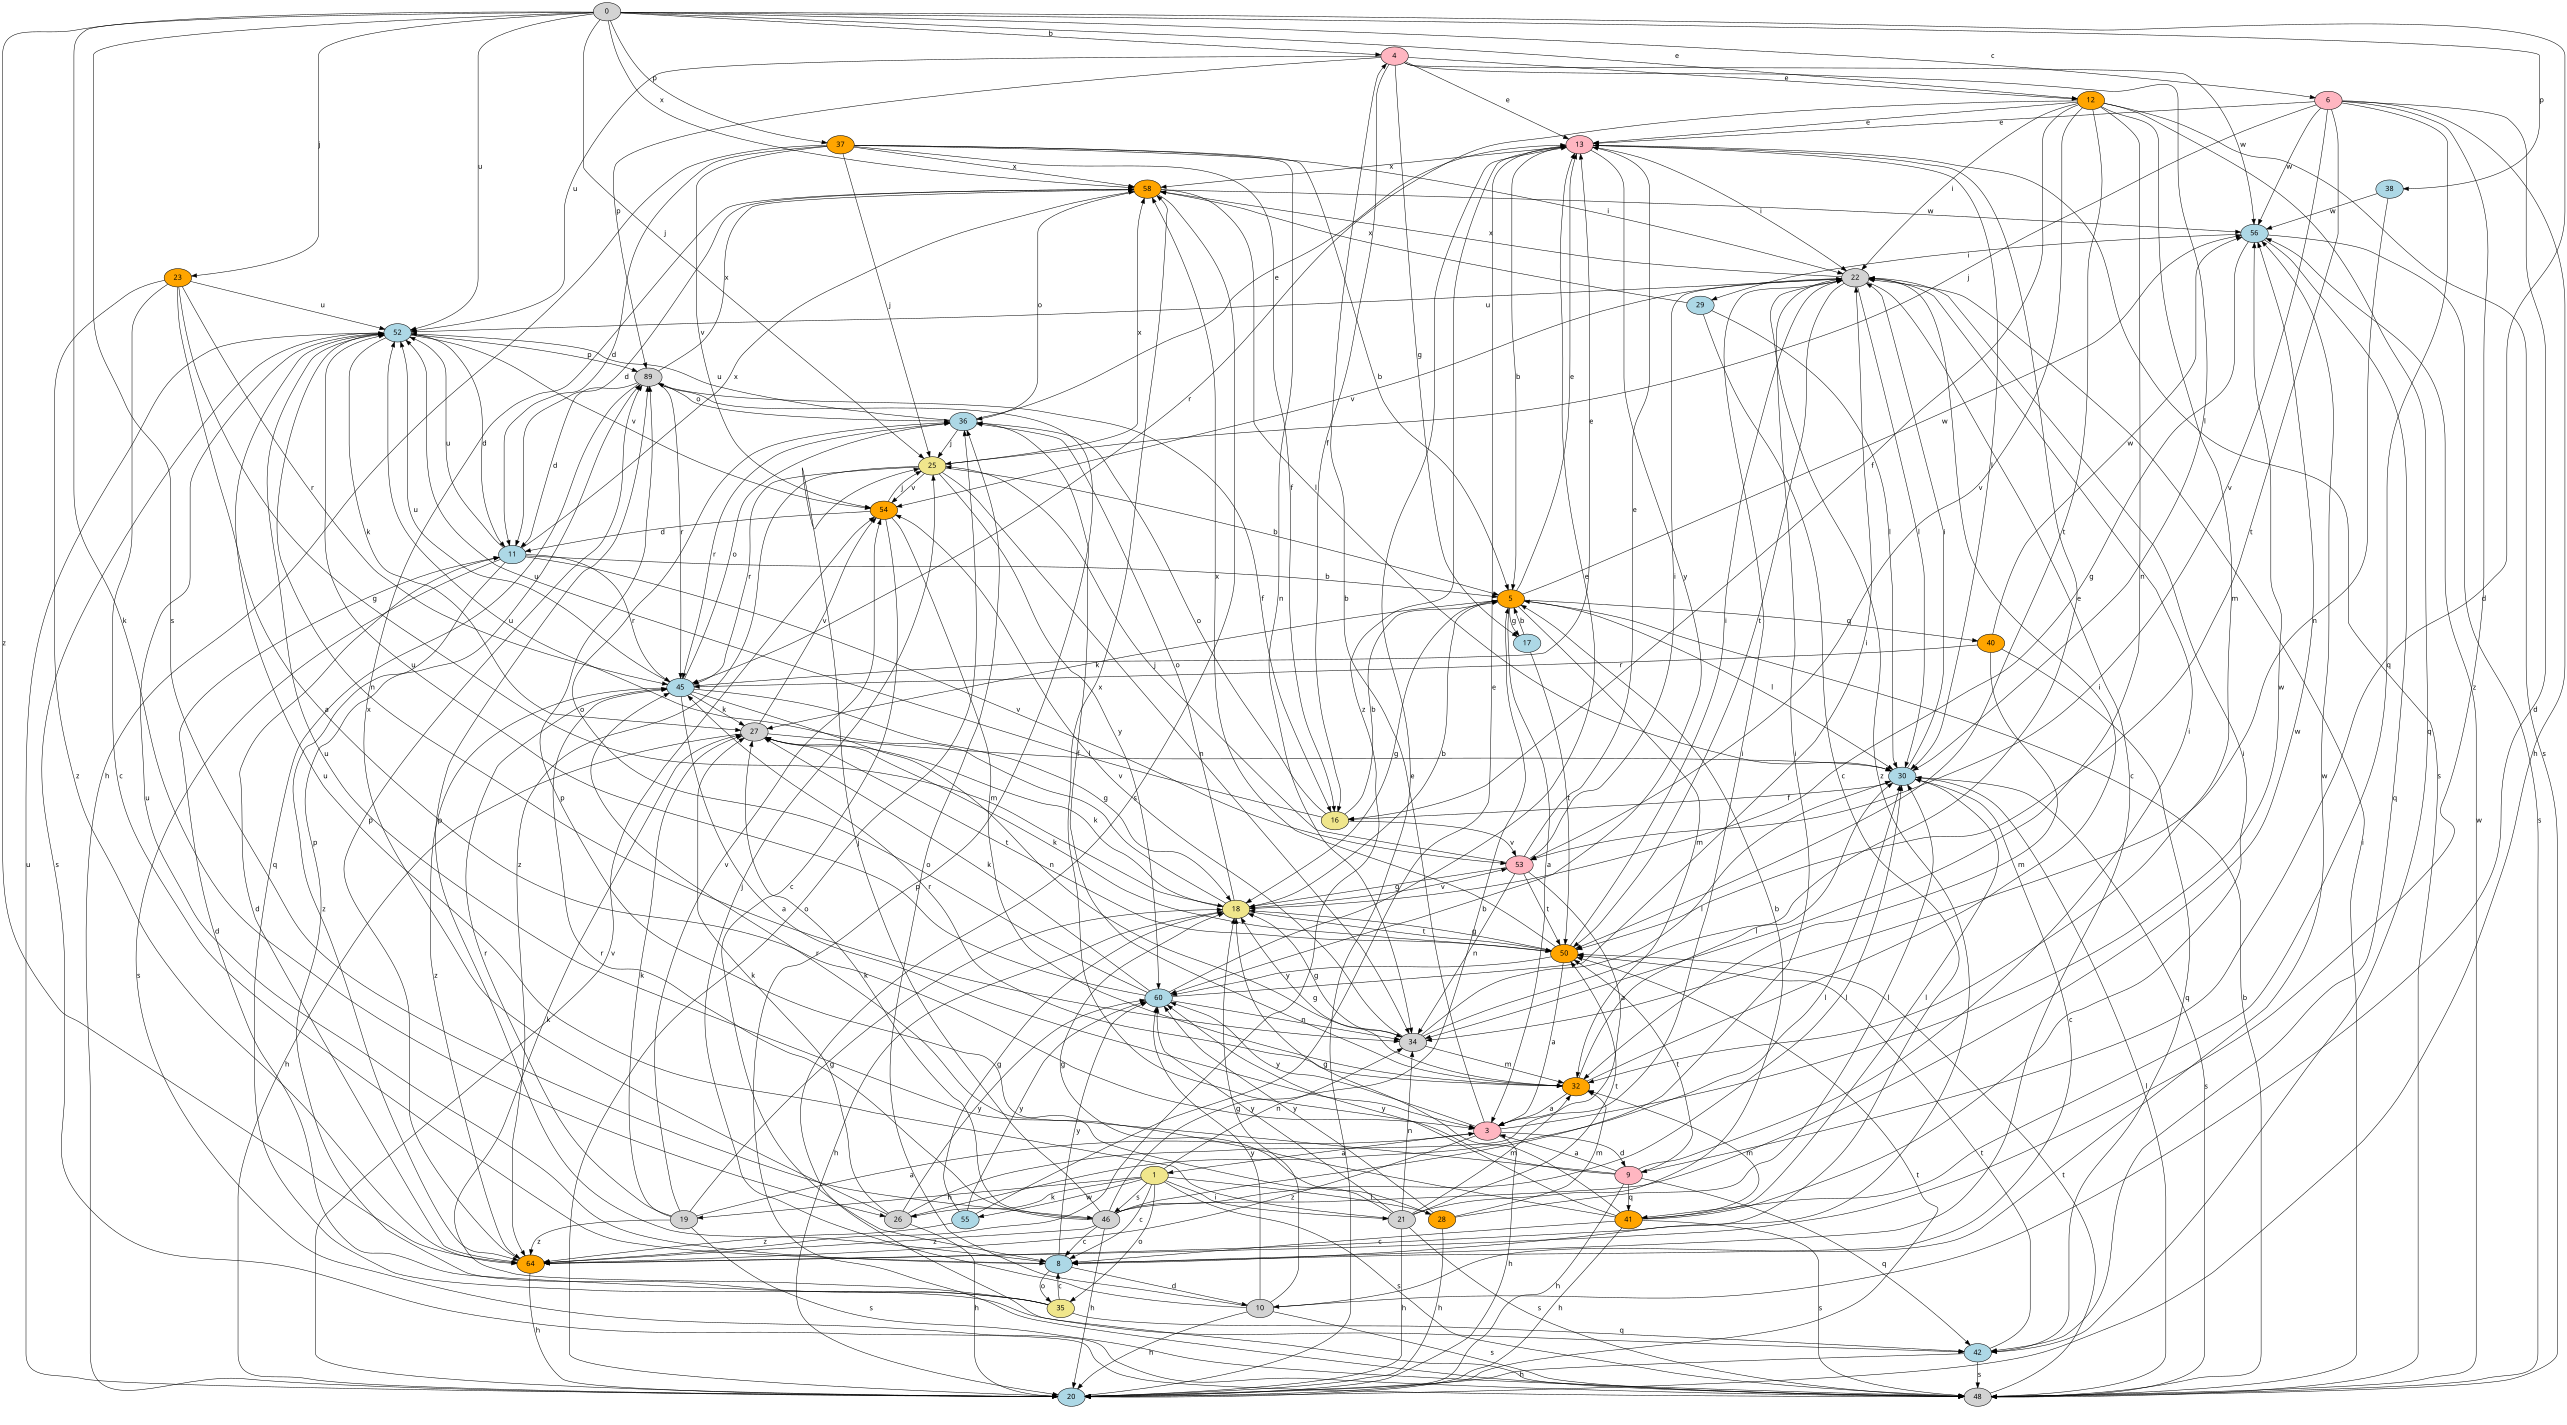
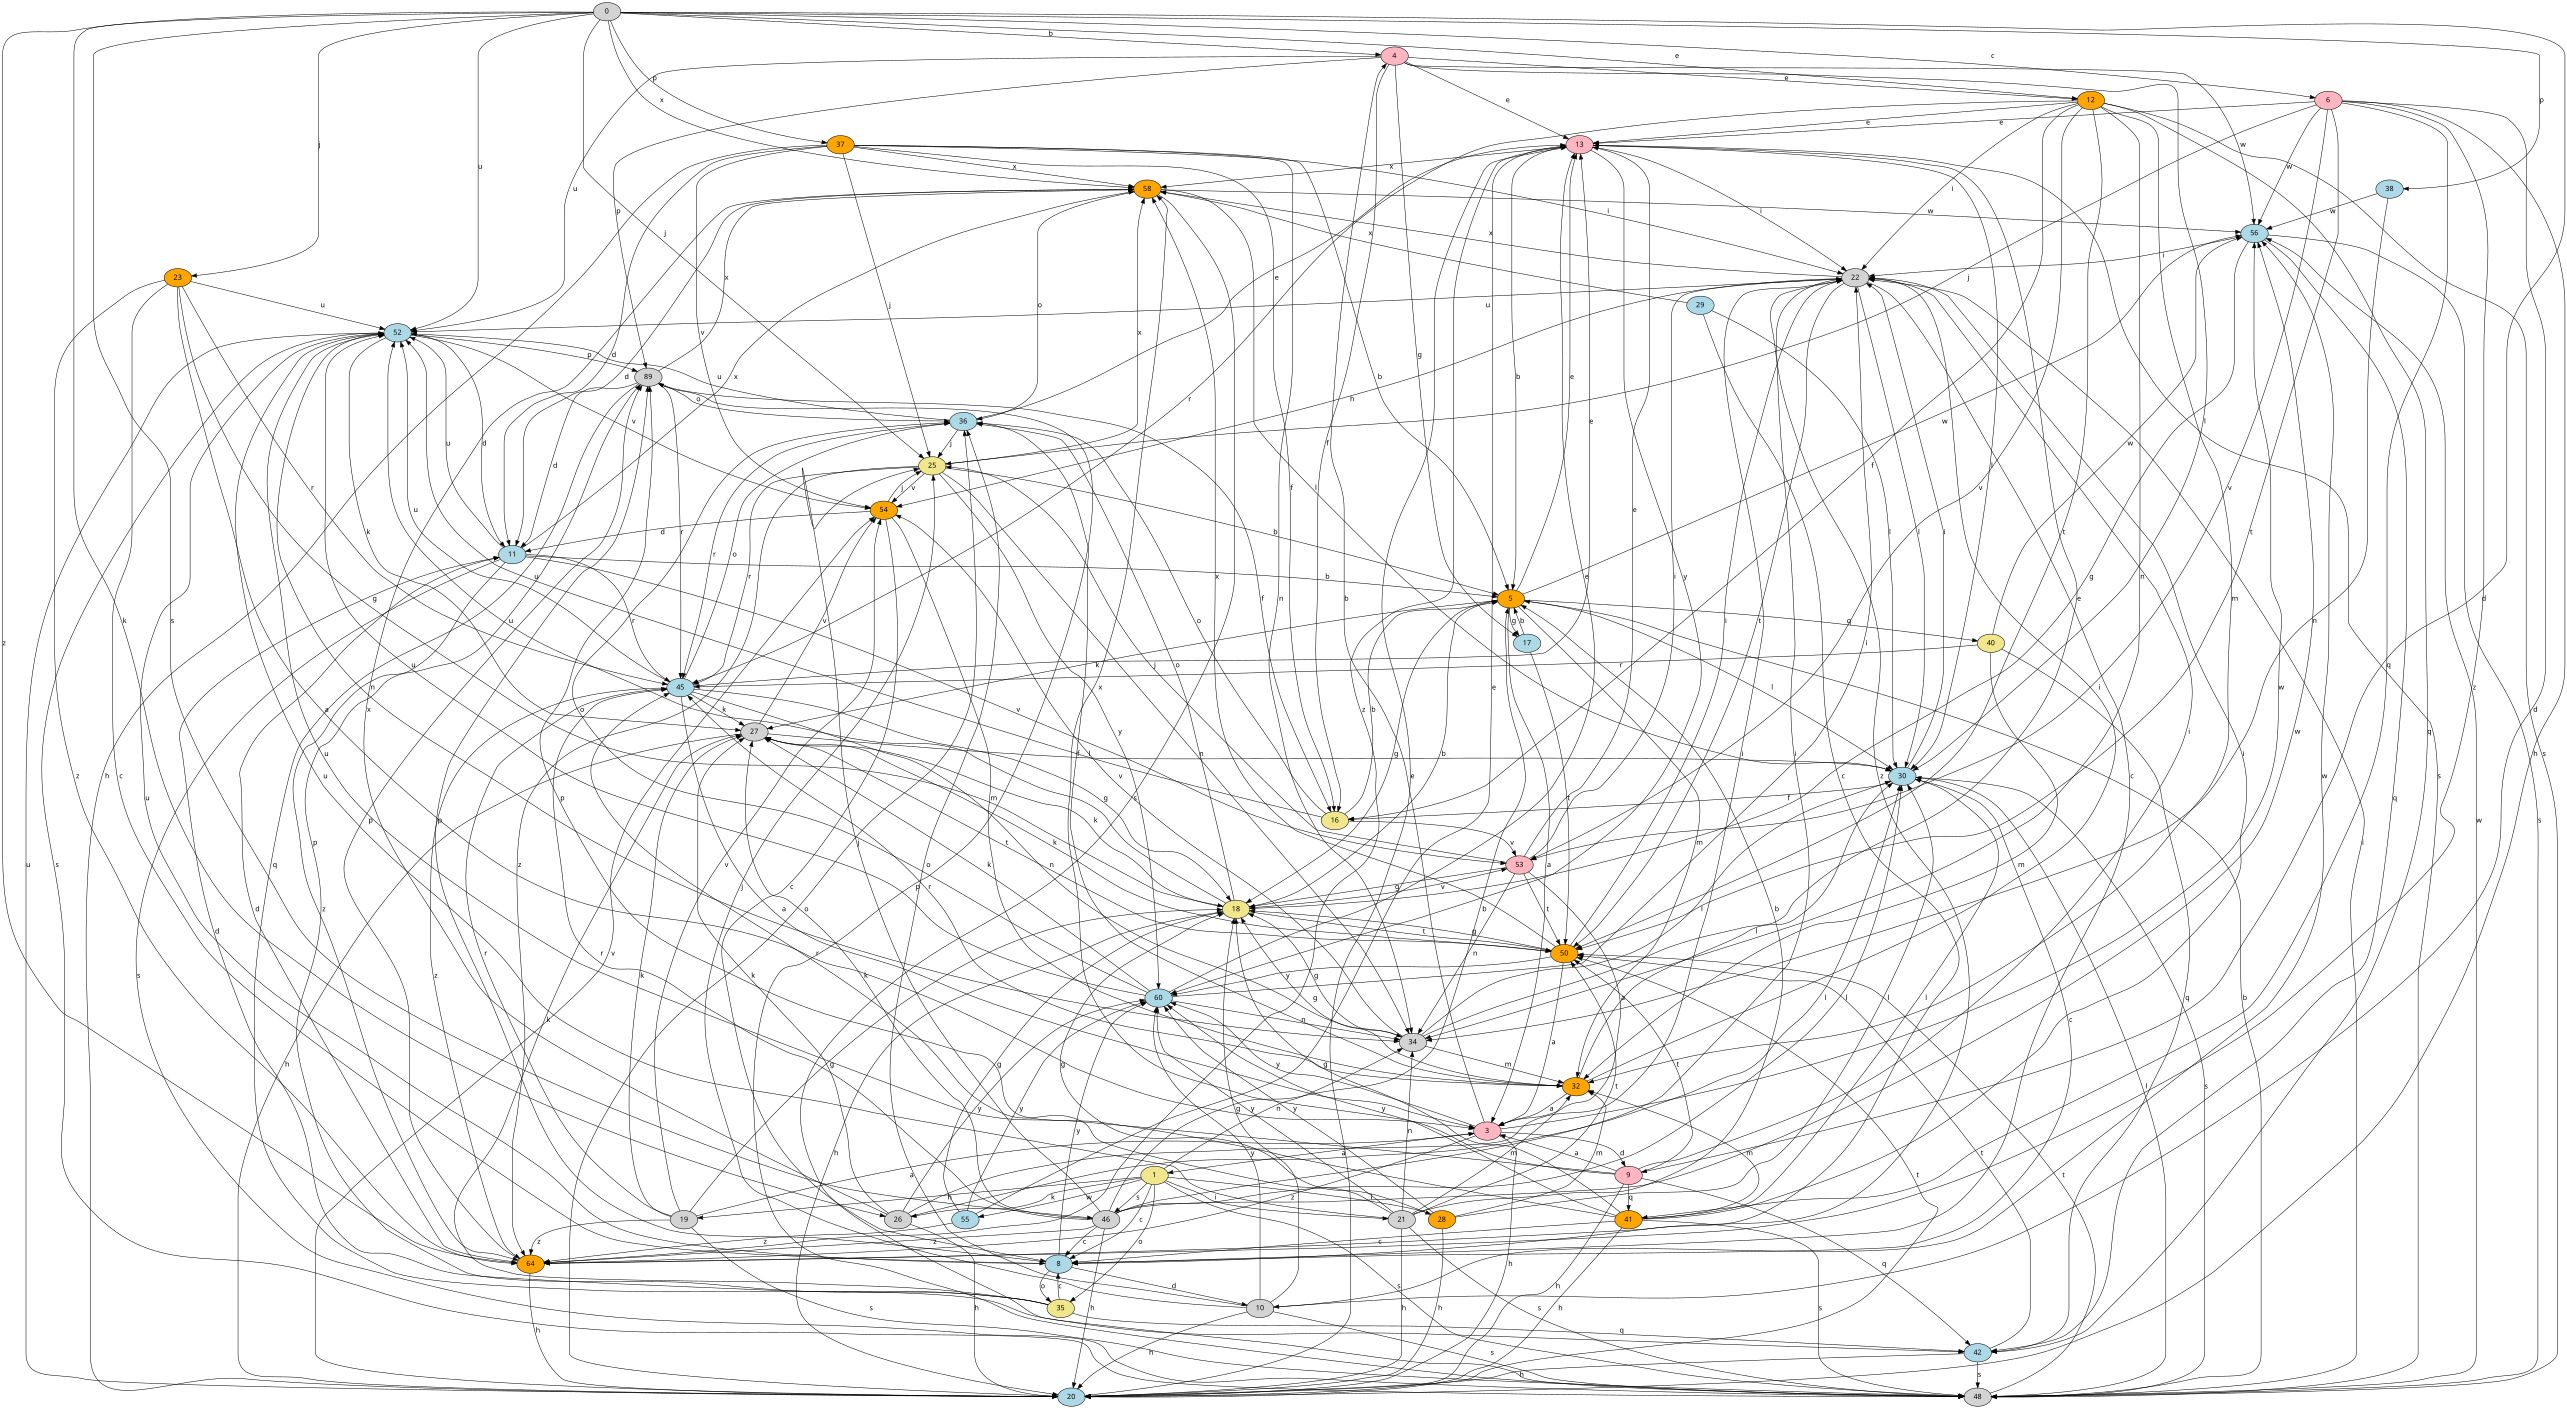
  strict digraph {
    fontname="Noto Sans"
    node [fillcolor=lightblue fontname="Noto Sans" style=filled]
    edge [fontname="Noto Sans"]
    0 [fillcolor=lightgrey]
    4 [fillcolor=lightpink]
    6 [fillcolor=lightpink]
    9 [fillcolor=lightpink]
    12 [fillcolor=orange]
    23 [fillcolor=orange]
    25 [fillcolor=khaki]
    26 [fillcolor=lightgrey]
    37 [fillcolor=orange]
    38
    46 [fillcolor=lightgrey]
    52
    58 [fillcolor=orange]
    64 [fillcolor=orange]
    56
    13 [fillcolor=lightpink]
    16 [fillcolor=khaki]
    17
    30
    n20 [fillcolor=lightgrey label=89]
    20
    10 [fillcolor=lightgrey]
    41 [fillcolor=orange]
    50 [fillcolor=orange]
    53 [fillcolor=lightpink]
    3 [fillcolor=lightpink]
    22 [fillcolor=lightgrey]
    42
    34 [fillcolor=lightgrey]
    48 [fillcolor=lightgrey]
    32 [fillcolor=orange]
    45
    8
    18 [fillcolor=khaki]
    60
    5 [fillcolor=orange]
    54 [fillcolor=orange]
    27 [fillcolor=lightgrey]
    11
    36
    1 [fillcolor=khaki]
    19 [fillcolor=lightgrey]
    21 [fillcolor=lightgrey]
    28 [fillcolor=orange]
    35 [fillcolor=khaki]
    55
    29
-   40 [fillcolor=orange]
+   40 [fillcolor=khaki]
    0 -> 4 [label=b]
    0 -> 6 [label=c]
    0 -> 9 [label=d]
    0 -> 12 [label=e]
    0 -> 23 [label=j]
    0 -> 25 [label=j]
    0 -> 26 [label=k]
    0 -> 37 [label=p]
    0 -> 38 [label=p]
    0 -> 46 [label=s]
    0 -> 52 [label=u]
    0 -> 58 [label=x]
    0 -> 64 [label=z]
    4 -> 12 [label=e]
    4 -> 52 [label=u]
    4 -> 56 [label=w]
    4 -> 13 [label=e]
    4 -> 16 [label=f]
    4 -> 17 [label=g]
    4 -> 30 [label=l]
    4 -> n20 [label=p]
    6 -> 25 [label=j]
    6 -> 64 [label=z]
    6 -> 56 [label=w]
    6 -> 13 [label=e]
    6 -> 20 [label=h]
    6 -> 10 [label=d]
    6 -> 41 [label=q]
    6 -> 50 [label=t]
    6 -> 53 [label=v]
    9 -> 52 [label=u]
    9 -> 58 [label=x]
    9 -> 20 [label=h]
    9 -> 41 [label=q]
    9 -> 50 [label=t]
    9 -> 3 [label=a]
    9 -> 22 [label=i]
    9 -> 42 [label=q]
    12 -> 13 [label=e]
    12 -> 16 [label=f]
    12 -> 50 [label=t]
    12 -> 53 [label=v]
    12 -> 22 [label=i]
    12 -> 42 [label=q]
    12 -> 34 [label=n]
    12 -> 48 [label=s]
    12 -> 32 [label=m]
    12 -> 45 [label=r]
    23 -> 52 [label=u]
    23 -> 64 [label=z]
    23 -> 3 [label=a]
    23 -> 45 [label=r]
    23 -> 8 [label=c]
    23 -> 18 [label=g]
    25 -> 58 [label=x]
    25 -> 64 [label=z]
    25 -> 34 [label=n]
    25 -> 45 [label=r]
    25 -> 60 [label=y]
    25 -> 5 [label=b]
    25 -> 54 [label=v]
    26 -> 58 [label=x]
    26 -> 30 [label=l]
    26 -> 20 [label=h]
    26 -> 22 [label=i]
    26 -> 60 [label=y]
    26 -> 27 [label=k]
    37 -> 25 [label=j]
    37 -> 58 [label=x]
    37 -> 16 [label=f]
    37 -> 20 [label=h]
    37 -> 22 [label=i]
    37 -> 34 [label=n]
    37 -> 5 [label=b]
    37 -> 54 [label=v]
    37 -> 11 [label=d]
    38 -> 56 [label=w]
    38 -> 34 [label=n]
    46 -> 25 [label=j]
    46 -> 64 [label=z]
    46 -> 56 [label=w]
    46 -> 30 [label=l]
    46 -> 20 [label=h]
    46 -> 22 [label=i]
    46 -> 45 [label=r]
    46 -> 8 [label=c]
    46 -> 5 [label=b]
    46 -> 27 [label=k]
    52 -> n20 [label=p]
    52 -> 34 [label=n]
    52 -> 48 [label=s]
    52 -> 54 [label=v]
    52 -> 27 [label=k]
    52 -> 11 [label=d]
    58 -> 56 [label=w]
    58 -> 30 [label=l]
    58 -> 48 [label=s]
    58 -> 11 [label=d]
    58 -> 36 [label=o]
    64 -> n20 [label=p]
    64 -> 20 [label=h]
    64 -> 11 [label=d]
-   56 -> 29 [label=i]
+   56 -> 22 [label=i]
    56 -> 42 [label=q]
    56 -> 48 [label=s]
    56 -> 18 [label=g]
    13 -> 58 [label=x]
    13 -> 64 [label=z]
    13 -> 30 [label=l]
    13 -> 22 [label=i]
    13 -> 48 [label=s]
    13 -> 60 [label=y]
    13 -> 5 [label=b]
    16 -> 52 [label=u]
    16 -> 53 [label=v]
    16 -> 5 [label=b]
    16 -> 36 [label=o]
    17 -> 50 [label=t]
    17 -> 5 [label=b]
    30 -> 16 [label=f]
    30 -> 22 [label=i]
    30 -> 48 [label=s]
    30 -> 8 [label=c]
    n20 -> 58 [label=x]
    n20 -> 16 [label=f]
    n20 -> 42 [label=q]
    n20 -> 45 [label=r]
    n20 -> 11 [label=d]
    n20 -> 36 [label=o]
    20 -> 52 [label=u]
    20 -> 13 [label=e]
    20 -> 50 [label=t]
    20 -> 54 [label=v]
    20 -> 36 [label=o]
    10 -> 25 [label=j]
    10 -> 56 [label=w]
    10 -> 20 [label=h]
    10 -> 48 [label=s]
    10 -> 18 [label=g]
    10 -> 60 [label=y]
    10 -> 36 [label=o]
    41 -> 30 [label=l]
    41 -> n20 [label=p]
    41 -> 20 [label=h]
    41 -> 22 [label=i]
    41 -> 48 [label=s]
    41 -> 32 [label=m]
    41 -> 8 [label=c]
    41 -> 18 [label=g]
    41 -> 60 [label=y]
    50 -> 58 [label=x]
    50 -> 3 [label=a]
    50 -> 22 [label=i]
    50 -> 18 [label=g]
    50 -> 60 [label=y]
    50 -> 27 [label=k]
    53 -> 25 [label=j]
    53 -> 13 [label=e]
    53 -> 50 [label=t]
    53 -> 3 [label=a]
    53 -> 22 [label=i]
    53 -> 34 [label=n]
    53 -> 18 [label=g]
    3 -> 4 [label=b]
    3 -> 9 [label=d]
    3 -> 64 [label=z]
    3 -> 56 [label=w]
    3 -> 20 [label=h]
    3 -> 60 [label=y]
    3 -> 1 [label=a]
    22 -> 52 [label=u]
    22 -> 58 [label=x]
    22 -> 64 [label=z]
    22 -> 30 [label=l]
    22 -> 50 [label=t]
    22 -> 8 [label=c]
-   22 -> 54 [label=v]
+   22 -> 54 [label=h]
    42 -> 20 [label=h]
    42 -> 50 [label=t]
    42 -> 48 [label=s]
    34 -> 13 [label=e]
    34 -> 30 [label=l]
    34 -> 32 [label=m]
    34 -> 18 [label=g]
    34 -> 54 [label=v]
    48 -> 56 [label=w]
    48 -> 30 [label=l]
    48 -> n20 [label=p]
    48 -> 50 [label=t]
    48 -> 22 [label=i]
    48 -> 5 [label=b]
    32 -> 30 [label=l]
    32 -> 3 [label=a]
    32 -> 22 [label=i]
    32 -> 45 [label=r]
    32 -> 18 [label=g]
    45 -> 52 [label=u]
    45 -> 64 [label=z]
    45 -> 13 [label=e]
    45 -> 3 [label=a]
    45 -> 34 [label=n]
    45 -> 18 [label=g]
    45 -> 27 [label=k]
    45 -> 36 [label=o]
    8 -> 52 [label=u]
    8 -> n20 [label=p]
    8 -> 10 [label=d]
    8 -> 60 [label=y]
    8 -> 35 [label=o]
    18 -> 52 [label=u]
    18 -> 20 [label=h]
    18 -> 50 [label=t]
    18 -> 53 [label=v]
    18 -> 5 [label=b]
    18 -> 27 [label=k]
    18 -> 36 [label=o]
    60 -> 52 [label=u]
    60 -> 13 [label=e]
    60 -> 22 [label=i]
    60 -> 34 [label=n]
    60 -> 27 [label=k]
    60 -> 36 [label=o]
    5 -> 56 [label=w]
    5 -> 13 [label=e]
    5 -> 17 [label=g]
    5 -> 30 [label=l]
    5 -> 3 [label=a]
    5 -> 32 [label=m]
    5 -> 18 [label=g]
    5 -> 27 [label=k]
    5 -> 40 [label=q]
    54 -> 25 [label=j]
    54 -> 32 [label=m]
    54 -> 8 [label=c]
    54 -> 11 [label=d]
    27 -> 30 [label=l]
    27 -> 20 [label=h]
    27 -> 50 [label=t]
    27 -> 54 [label=v]
    11 -> 52 [label=u]
    11 -> 58 [label=x]
    11 -> 64 [label=z]
    11 -> 53 [label=v]
    11 -> 48 [label=s]
    11 -> 45 [label=r]
    11 -> 5 [label=b]
    36 -> 25 [label=j]
    36 -> 52 [label=u]
    36 -> 13 [label=e]
    36 -> 32 [label=f]
    36 -> 45 [label=r]
    1 -> 26 [label=k]
    1 -> 46 [label=s]
    1 -> 34 [label=n]
    1 -> 48 [label=s]
    1 -> 8 [label=c]
    1 -> 19 [label=h]
    1 -> 21 [label=i]
    1 -> 28 [label=l]
    1 -> 35 [label=o]
    1 -> 55 [label=w]
    19 -> 64 [label=z]
    19 -> 3 [label=a]
    19 -> 48 [label=s]
    19 -> 45 [label=r]
    19 -> 18 [label=g]
    19 -> 54 [label=v]
    19 -> 27 [label=k]
    21 -> 52 [label=u]
    21 -> 20 [label=h]
    21 -> 50 [label=t]
    21 -> 34 [label=n]
    21 -> 48 [label=s]
    21 -> 32 [label=m]
    21 -> 45 [label=r]
    21 -> 60 [label=y]
    21 -> 5 [label=b]
    28 -> 30 [label=l]
    28 -> 20 [label=h]
    28 -> 32 [label=m]
    28 -> 18 [label=g]
    28 -> 60 [label=y]
    35 -> n20 [label=p]
    35 -> 42 [label=q]
    35 -> 8 [label=c]
    35 -> 27 [label=k]
    35 -> 11 [label=d]
    55 -> 64 [label=z]
    55 -> 13 [label=e]
    55 -> 18 [label=g]
    55 -> 60 [label=y]
    29 -> 58 [label=x]
    29 -> 30 [label=l]
    29 -> 8 [label=c]
    40 -> 56 [label=w]
    40 -> 42 [label=q]
    40 -> 32 [label=m]
    40 -> 45 [label=r]
  }
